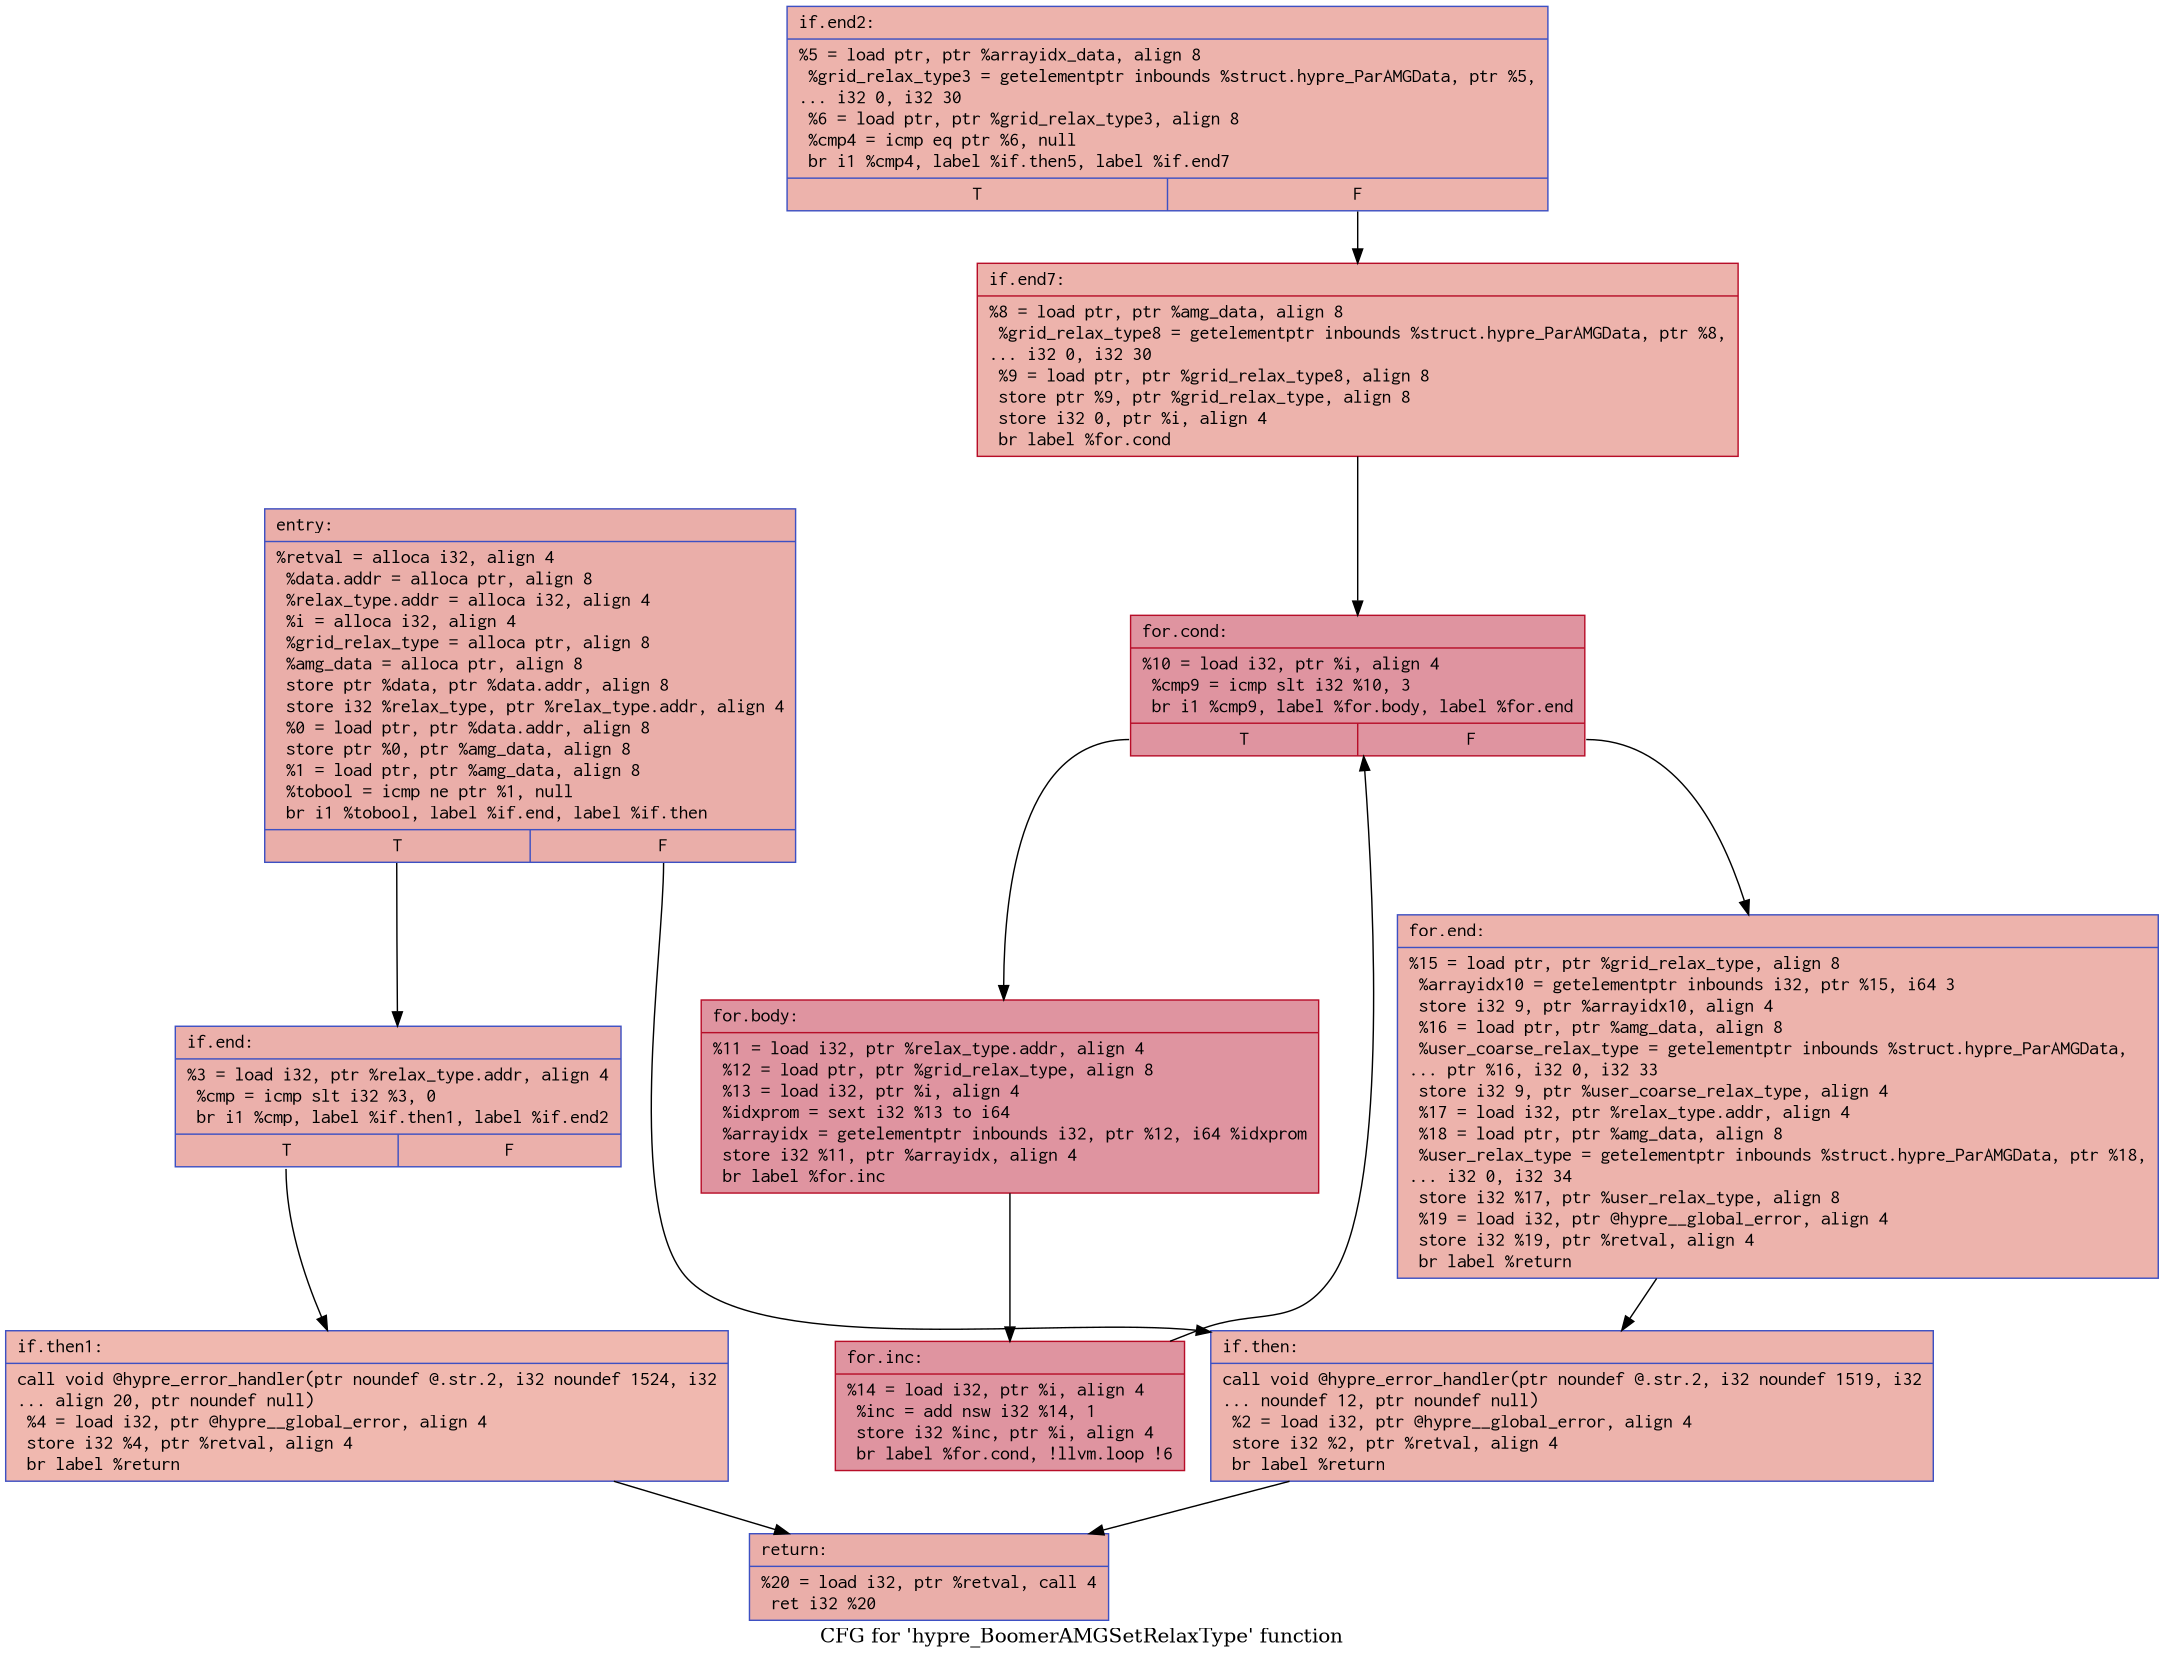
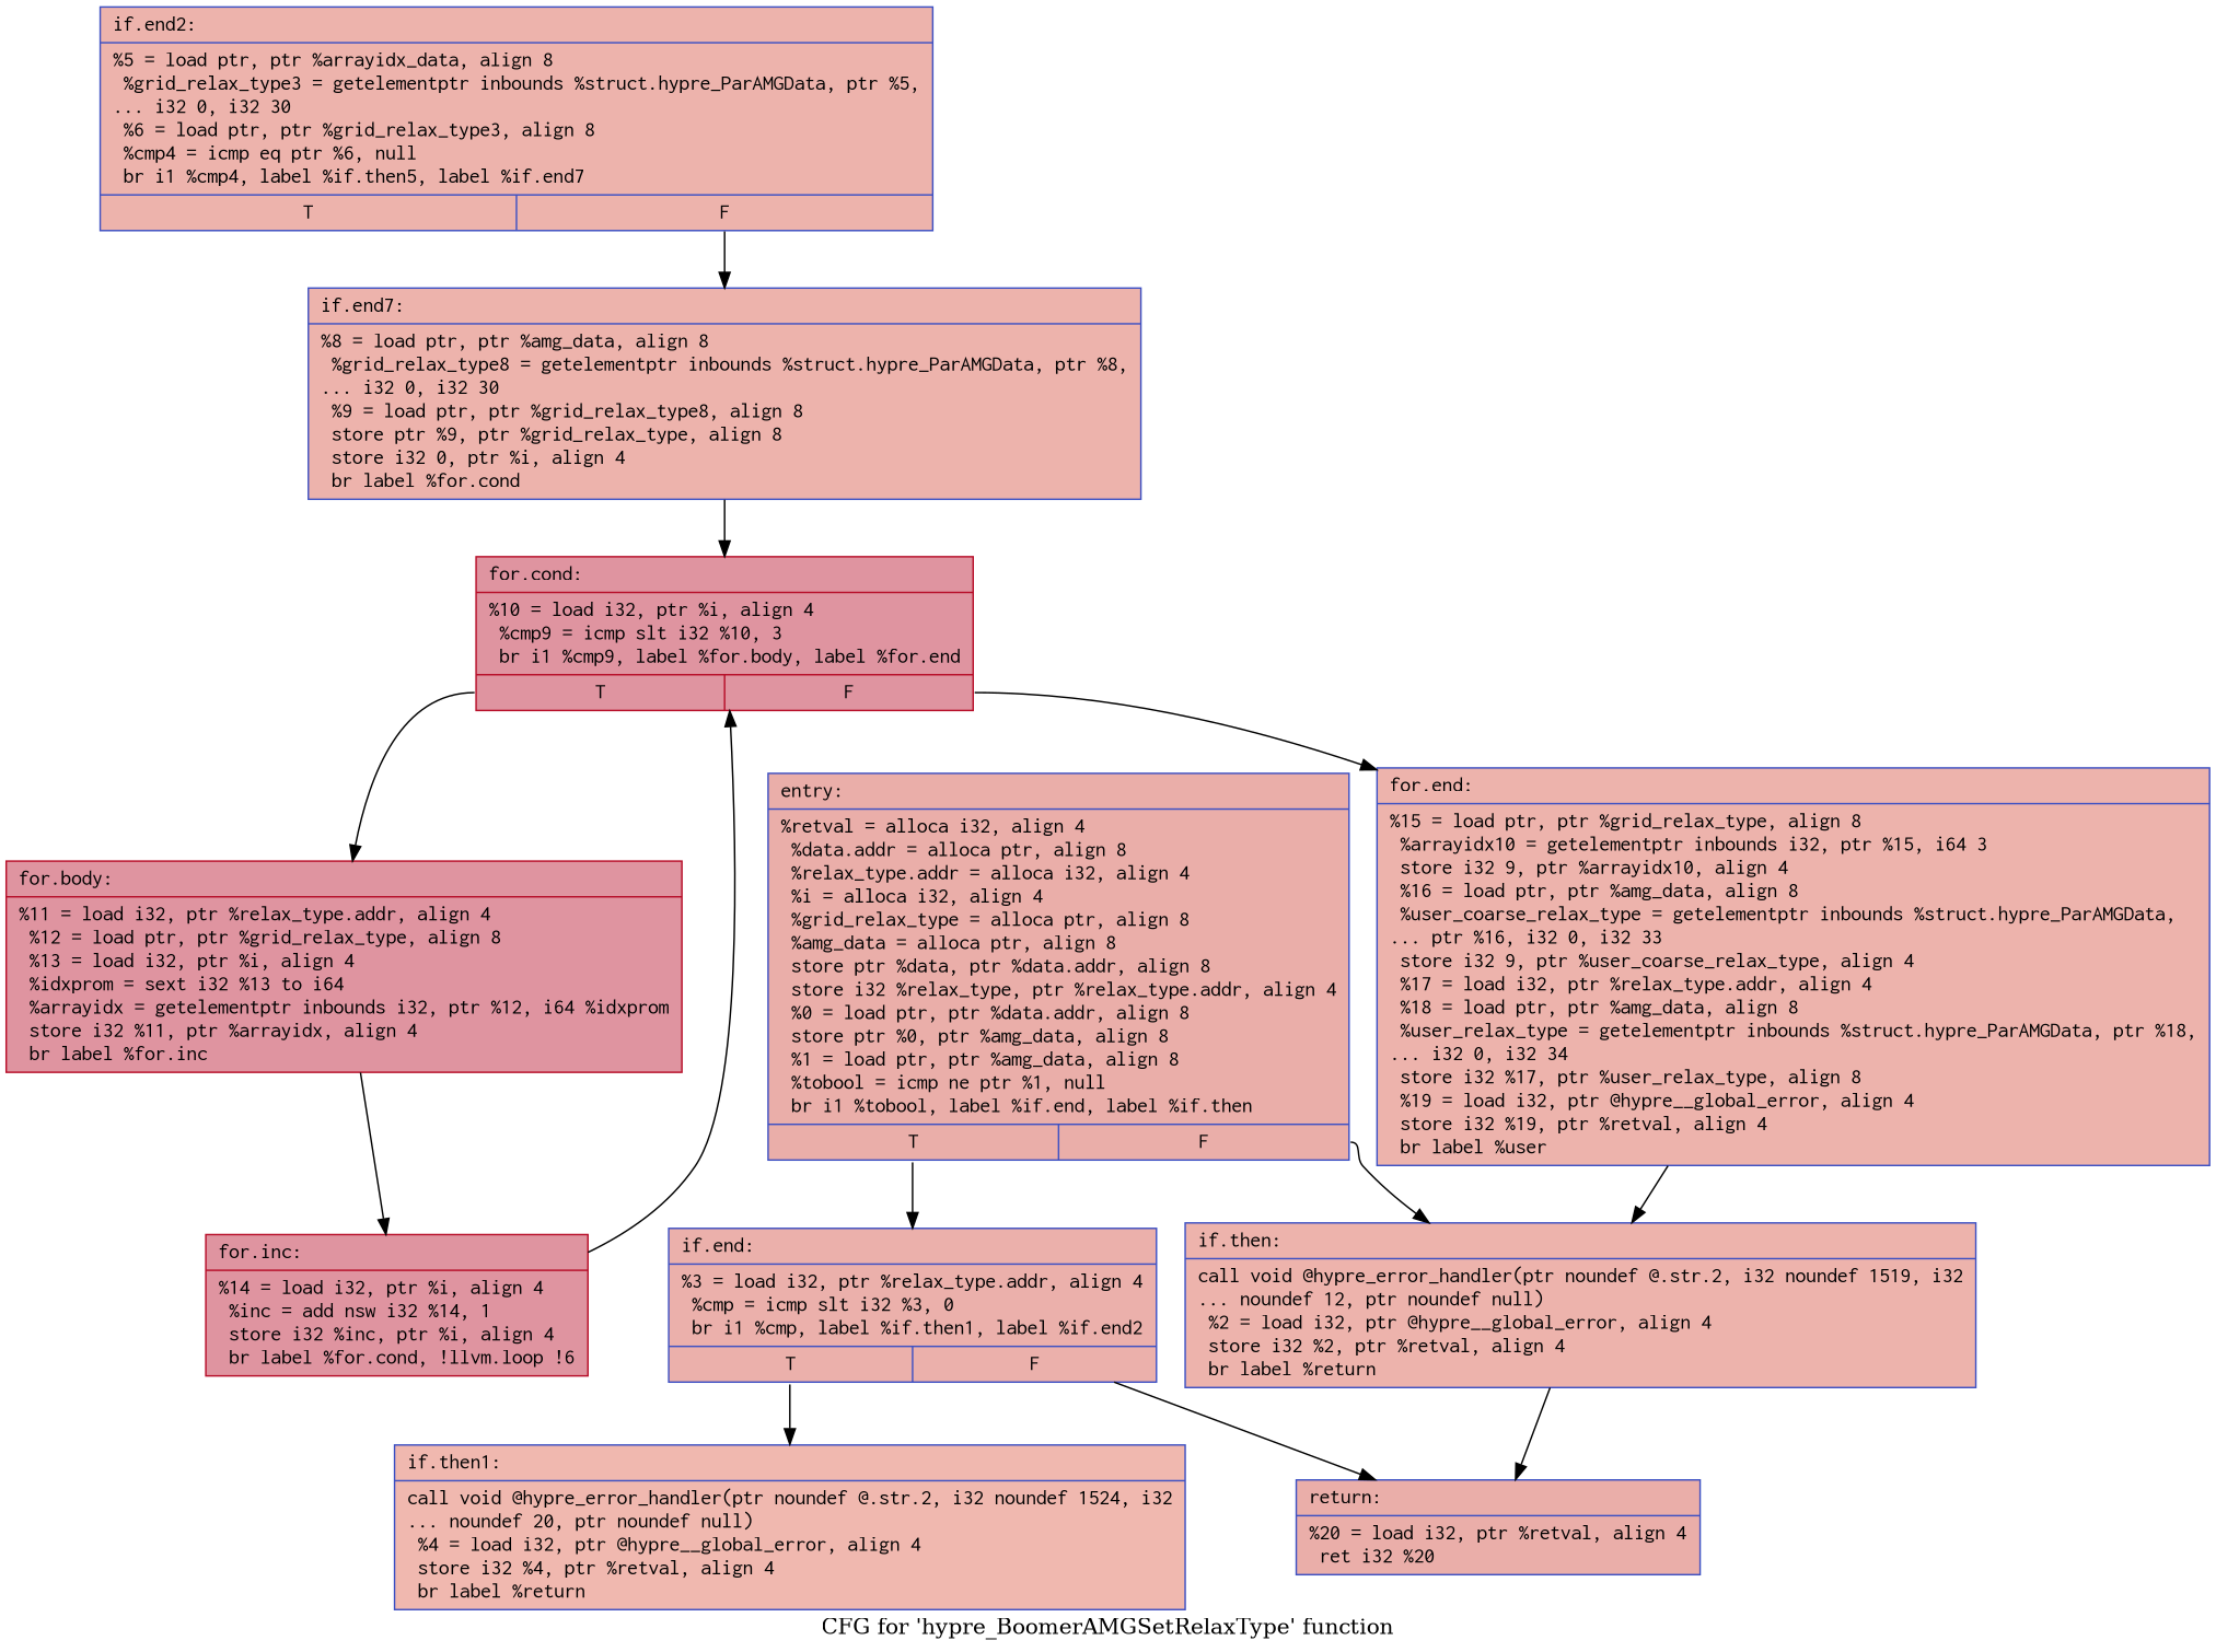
  digraph {
    label="CFG for 'hypre_BoomerAMGSetRelaxType' function"
    node [color="#3d50c3ff" fillcolor="#d6524470" fontname=Courier shape=record style=filled]
    n1 [fillcolor="#d0473d70" label="{entry:\l|  %retval = alloca i32, align 4\l  %data.addr = alloca ptr, align 8\l  %relax_type.addr = alloca i32, align 4\l  %i = alloca i32, align 4\l  %grid_relax_type = alloca ptr, align 8\l  %amg_data = alloca ptr, align 8\l  store ptr %data, ptr %data.addr, align 8\l  store i32 %relax_type, ptr %relax_type.addr, align 4\l  %0 = load ptr, ptr %data.addr, align 8\l  store ptr %0, ptr %amg_data, align 8\l  %1 = load ptr, ptr %amg_data, align 8\l  %tobool = icmp ne ptr %1, null\l  br i1 %tobool, label %if.end, label %if.then\l|{<s0>T|<s1>F}}"]
    n2 [fillcolor="#d24b4070" label="{if.end:\l|  %3 = load i32, ptr %relax_type.addr, align 4\l  %cmp = icmp slt i32 %3, 0\l  br i1 %cmp, label %if.then1, label %if.end2\l|{<s0>T|<s1>F}}"]
    n3 [label="{if.then:\l|  call void @hypre_error_handler(ptr noundef @.str.2, i32 noundef 1519, i32\l... noundef 12, ptr noundef null)\l  %2 = load i32, ptr @hypre__global_error, align 4\l  store i32 %2, ptr %retval, align 4\l  br label %return\l}"]
-   n4 [fillcolor="#dc5d4a70" label="{if.then1:\l|  call void @hypre_error_handler(ptr noundef @.str.2, i32 noundef 1524, i32\l... align 20, ptr noundef null)\l  %4 = load i32, ptr @hypre__global_error, align 4\l  store i32 %4, ptr %retval, align 4\l  br label %return\l}"]
-   n5 [fillcolor="#d0473d70" label="{return:\l|  %20 = load i32, ptr %retval, call 4\l  ret i32 %20\l}"]
+   n4 [fillcolor="#dc5d4a70" label="{if.then1:\l|  call void @hypre_error_handler(ptr noundef @.str.2, i32 noundef 1524, i32\l... noundef 20, ptr noundef null)\l  %4 = load i32, ptr @hypre__global_error, align 4\l  store i32 %4, ptr %retval, align 4\l  br label %return\l}"]
+   n5 [fillcolor="#d0473d70" label="{return:\l|  %20 = load i32, ptr %retval, align 4\l  ret i32 %20\l}"]
    n6 [label="{if.end2:\l|  %5 = load ptr, ptr %arrayidx_data, align 8\l  %grid_relax_type3 = getelementptr inbounds %struct.hypre_ParAMGData, ptr %5,\l... i32 0, i32 30\l  %6 = load ptr, ptr %grid_relax_type3, align 8\l  %cmp4 = icmp eq ptr %6, null\l  br i1 %cmp4, label %if.then5, label %if.end7\l|{<s0>T|<s1>F}}"]
-   n7 [color="#b70d28ff" label="{if.end7:\l|  %8 = load ptr, ptr %amg_data, align 8\l  %grid_relax_type8 = getelementptr inbounds %struct.hypre_ParAMGData, ptr %8,\l... i32 0, i32 30\l  %9 = load ptr, ptr %grid_relax_type8, align 8\l  store ptr %9, ptr %grid_relax_type, align 8\l  store i32 0, ptr %i, align 4\l  br label %for.cond\l}"]
+   n7 [label="{if.end7:\l|  %8 = load ptr, ptr %amg_data, align 8\l  %grid_relax_type8 = getelementptr inbounds %struct.hypre_ParAMGData, ptr %8,\l... i32 0, i32 30\l  %9 = load ptr, ptr %grid_relax_type8, align 8\l  store ptr %9, ptr %grid_relax_type, align 8\l  store i32 0, ptr %i, align 4\l  br label %for.cond\l}"]
    n8 [color="#b70d28ff" fillcolor="#b70d2870" label="{for.cond:\l|  %10 = load i32, ptr %i, align 4\l  %cmp9 = icmp slt i32 %10, 3\l  br i1 %cmp9, label %for.body, label %for.end\l|{<s0>T|<s1>F}}"]
    n9 [color="#b70d28ff" fillcolor="#b70d2870" label="{for.body:\l|  %11 = load i32, ptr %relax_type.addr, align 4\l  %12 = load ptr, ptr %grid_relax_type, align 8\l  %13 = load i32, ptr %i, align 4\l  %idxprom = sext i32 %13 to i64\l  %arrayidx = getelementptr inbounds i32, ptr %12, i64 %idxprom\l  store i32 %11, ptr %arrayidx, align 4\l  br label %for.inc\l}"]
-   n10 [label="{for.end:\l|  %15 = load ptr, ptr %grid_relax_type, align 8\l  %arrayidx10 = getelementptr inbounds i32, ptr %15, i64 3\l  store i32 9, ptr %arrayidx10, align 4\l  %16 = load ptr, ptr %amg_data, align 8\l  %user_coarse_relax_type = getelementptr inbounds %struct.hypre_ParAMGData,\l... ptr %16, i32 0, i32 33\l  store i32 9, ptr %user_coarse_relax_type, align 4\l  %17 = load i32, ptr %relax_type.addr, align 4\l  %18 = load ptr, ptr %amg_data, align 8\l  %user_relax_type = getelementptr inbounds %struct.hypre_ParAMGData, ptr %18,\l... i32 0, i32 34\l  store i32 %17, ptr %user_relax_type, align 8\l  %19 = load i32, ptr @hypre__global_error, align 4\l  store i32 %19, ptr %retval, align 4\l  br label %return\l}"]
+   n10 [label="{for.end:\l|  %15 = load ptr, ptr %grid_relax_type, align 8\l  %arrayidx10 = getelementptr inbounds i32, ptr %15, i64 3\l  store i32 9, ptr %arrayidx10, align 4\l  %16 = load ptr, ptr %amg_data, align 8\l  %user_coarse_relax_type = getelementptr inbounds %struct.hypre_ParAMGData,\l... ptr %16, i32 0, i32 33\l  store i32 9, ptr %user_coarse_relax_type, align 4\l  %17 = load i32, ptr %relax_type.addr, align 4\l  %18 = load ptr, ptr %amg_data, align 8\l  %user_relax_type = getelementptr inbounds %struct.hypre_ParAMGData, ptr %18,\l... i32 0, i32 34\l  store i32 %17, ptr %user_relax_type, align 8\l  %19 = load i32, ptr @hypre__global_error, align 4\l  store i32 %19, ptr %retval, align 4\l  br label %user\l}"]
    n11 [color="#b70d28ff" fillcolor="#b70d2870" label="{for.inc:\l|  %14 = load i32, ptr %i, align 4\l  %inc = add nsw i32 %14, 1\l  store i32 %inc, ptr %i, align 4\l  br label %for.cond, !llvm.loop !6\l}"]
    n1 -> n2 [tailport=s0]
    n1 -> n3 [tailport=s1]
    n2 -> n4 [tailport=s0]
    n3 -> n5
-   n4 -> n5
+   n2 -> n5
    n6 -> n7 [tailport=s1]
    n7 -> n8
    n8 -> n9 [tailport=s0]
    n8 -> n10 [tailport=s1]
    n9 -> n11
    n10 -> n3
    n11 -> n8
  }
